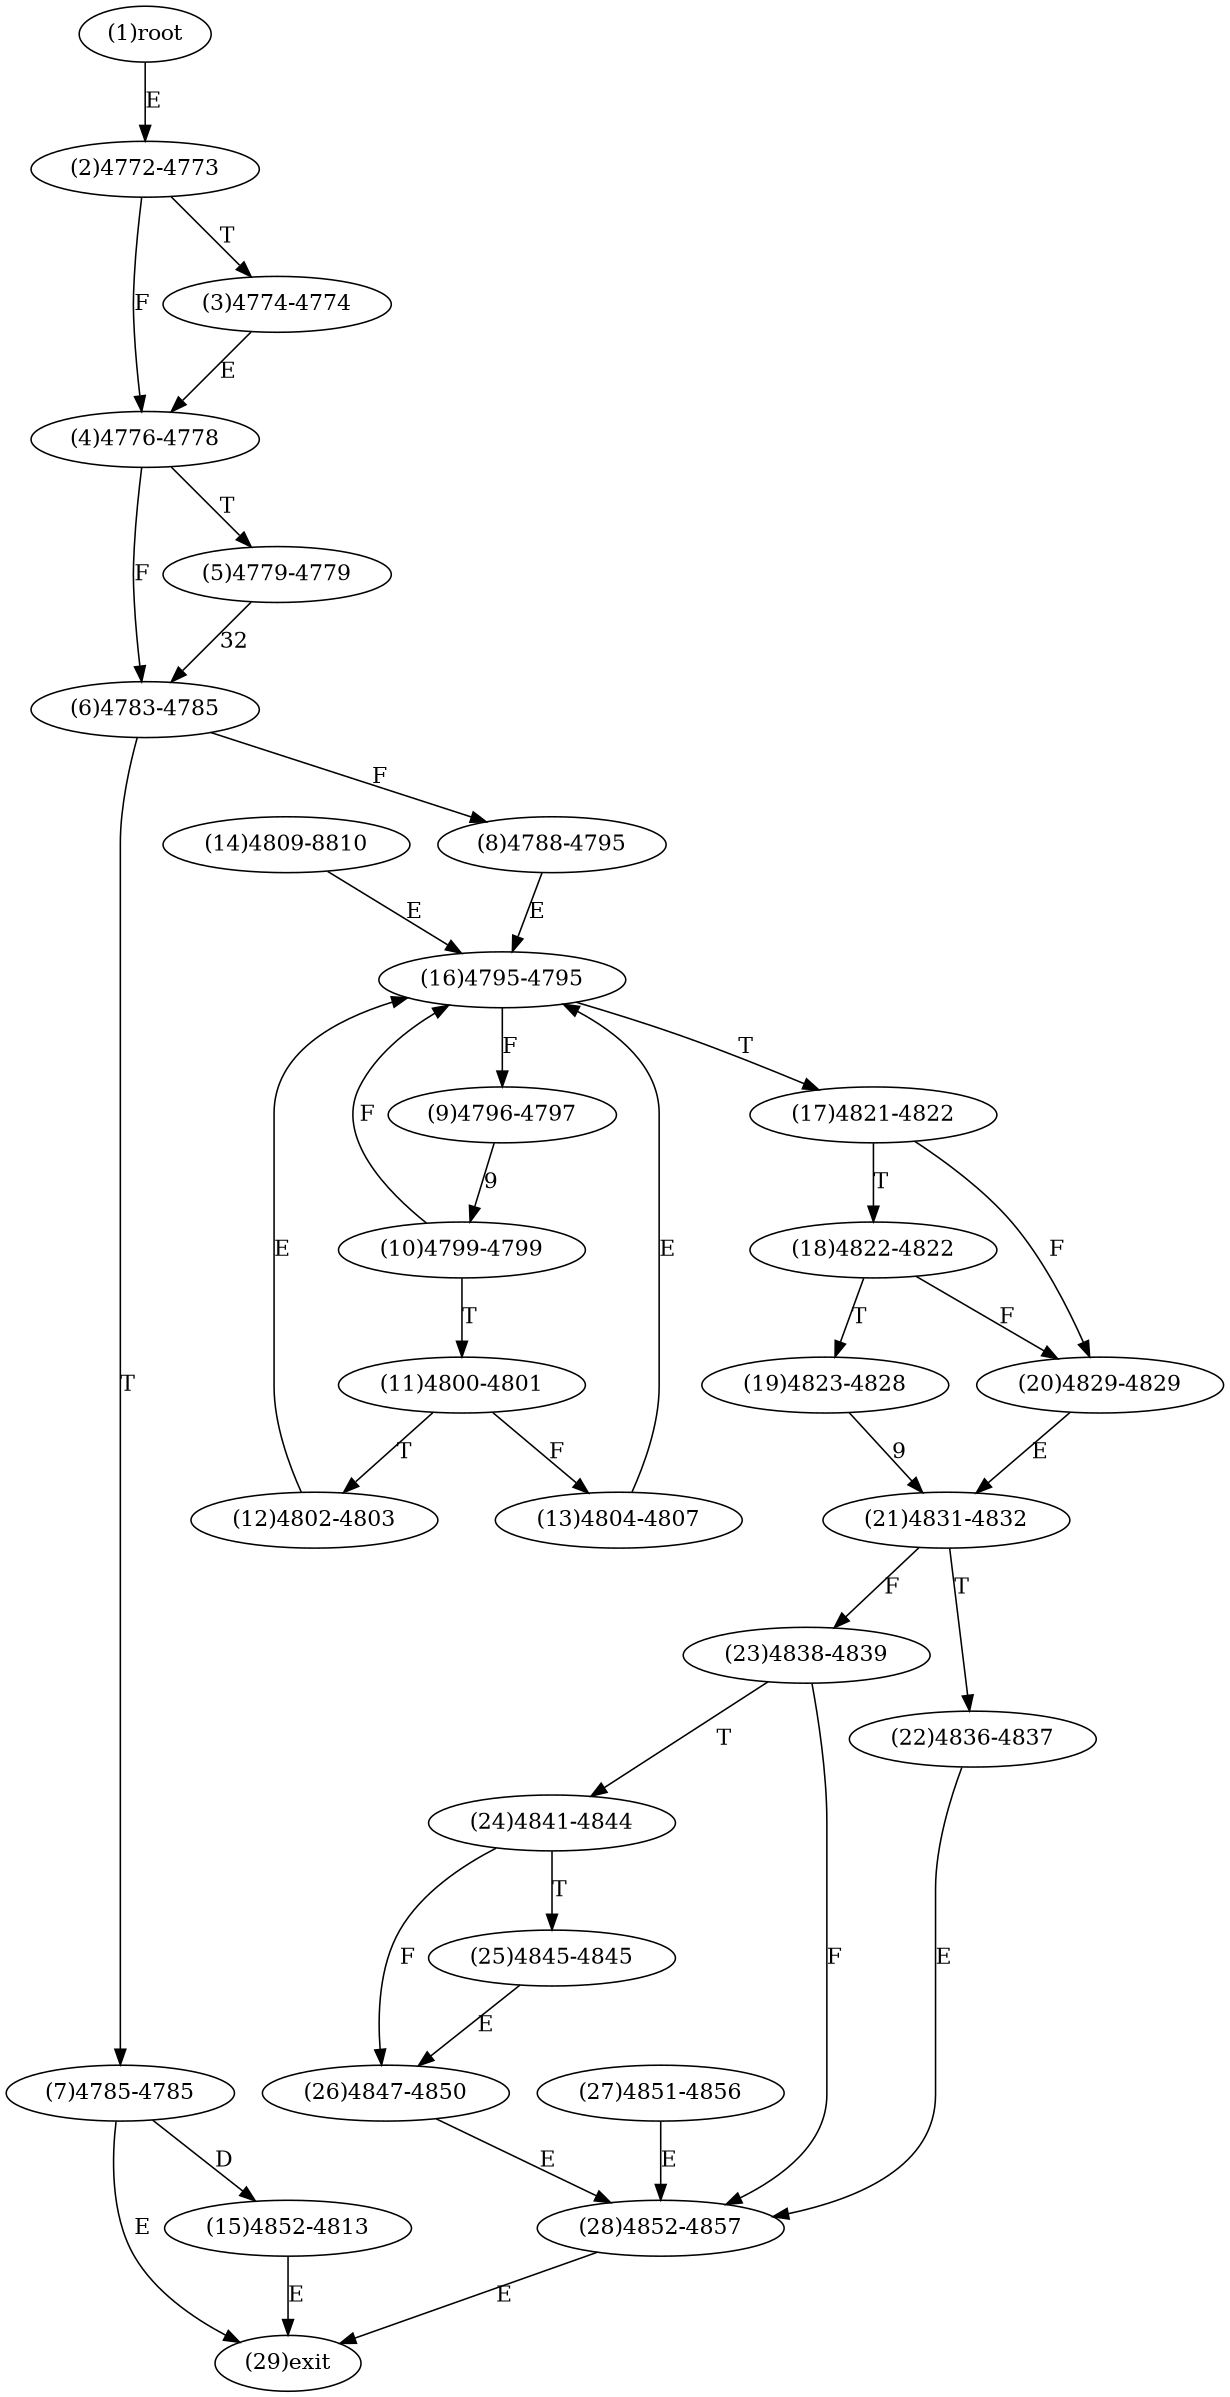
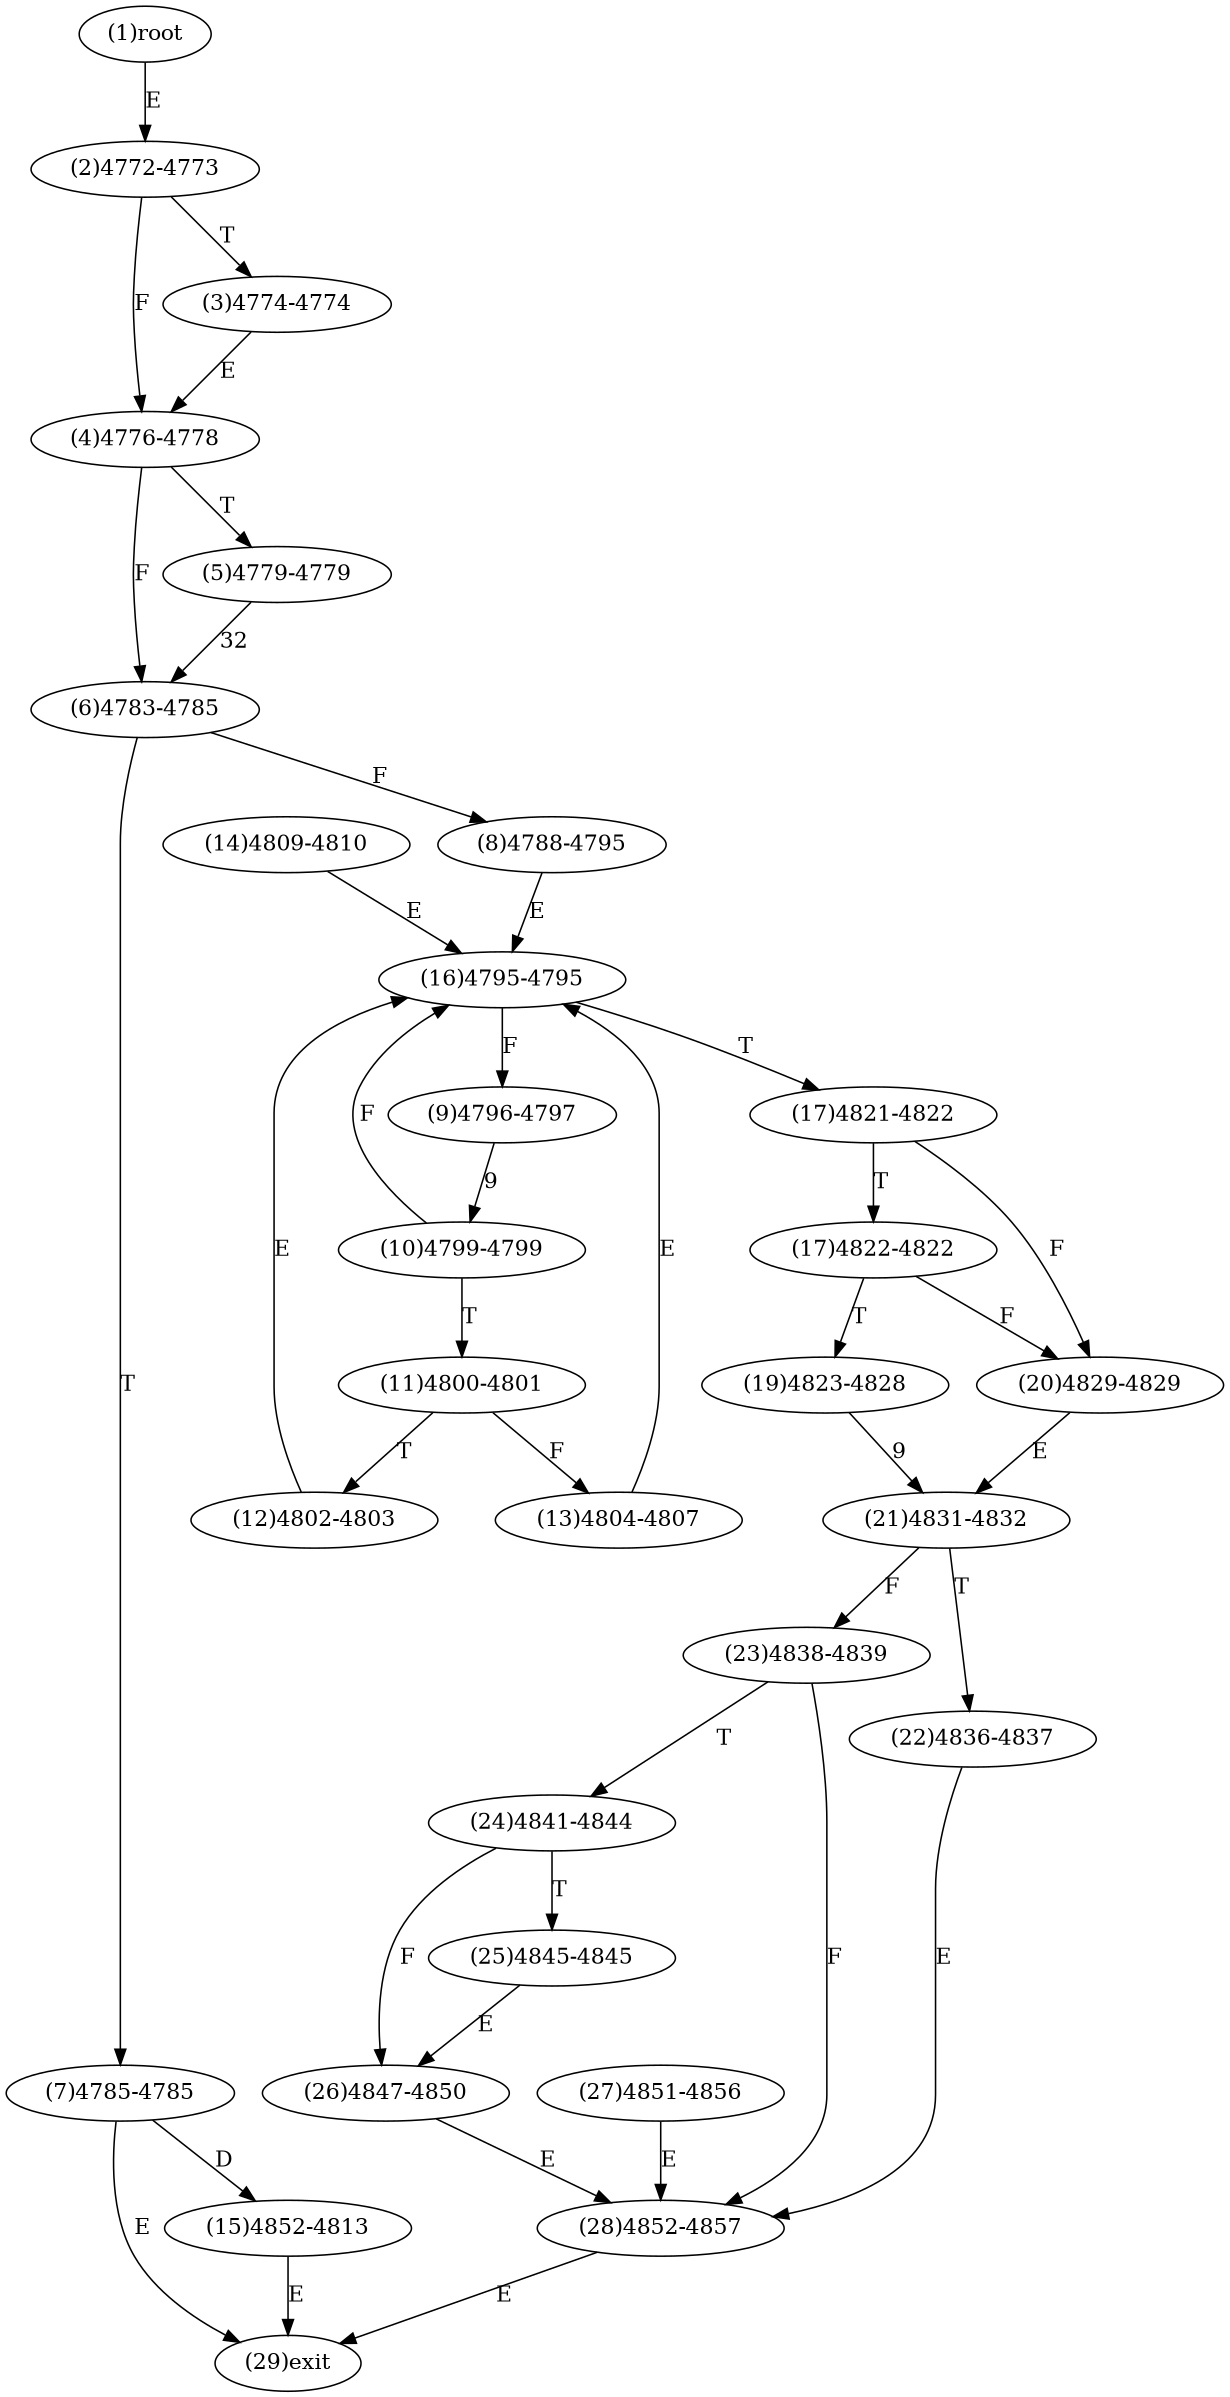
  digraph {
    n1 [label="(1)root"]
    n2 [label="(2)4772-4773"]
    n3 [label="(3)4774-4774"]
    n4 [label="(4)4776-4778"]
    n5 [label="(5)4779-4779"]
    n6 [label="(6)4783-4785"]
    n7 [label="(7)4785-4785"]
    n8 [label="(8)4788-4795"]
    n9 [label="(29)exit"]
    n10 [label="(15)4852-4813"]
    n11 [label="(16)4795-4795"]
    n12 [label="(9)4796-4797"]
    n13 [label="(17)4821-4822"]
    n14 [label="(10)4799-4799"]
    n15 [label="(11)4800-4801"]
-   n16 [label="(14)4809-8810"]
+   n16 [label="(14)4809-4810"]
    n17 [label="(12)4802-4803"]
    n18 [label="(13)4804-4807"]
-   n19 [label="(18)4822-4822"]
+   n19 [label="(17)4822-4822"]
    n20 [label="(20)4829-4829"]
    n21 [label="(19)4823-4828"]
    n22 [label="(21)4831-4832"]
    n23 [label="(23)4838-4839"]
    n24 [label="(22)4836-4837"]
    n25 [label="(24)4841-4844"]
    n26 [label="(28)4852-4857"]
    n27 [label="(25)4845-4845"]
    n28 [label="(26)4847-4850"]
    n29 [label="(27)4851-4856"]
    n1 -> n2 [label=E]
    n2 -> n3 [label=T]
    n2 -> n4 [label=F]
    n3 -> n4 [label=E]
    n4 -> n5 [label=T]
    n4 -> n6 [label=F]
    n5 -> n6 [label=32]
    n6 -> n7 [label=T]
    n6 -> n8 [label=F]
    n7 -> n9 [label=E]
    n7 -> n10 [label=D]
    n8 -> n11 [label=E]
    n10 -> n9 [label=E]
    n11 -> n12 [label=F]
    n11 -> n13 [label=T]
    n12 -> n14 [label=9]
    n13 -> n19 [label=T]
    n13 -> n20 [label=F]
    n14 -> n11 [label=F]
    n14 -> n15 [label=T]
    n15 -> n17 [label=T]
    n15 -> n18 [label=F]
    n16 -> n11 [label=E]
    n17 -> n11 [label=E]
    n18 -> n11 [label=E]
    n19 -> n20 [label=F]
    n19 -> n21 [label=T]
    n20 -> n22 [label=E]
    n21 -> n22 [label=9]
    n22 -> n23 [label=F]
    n22 -> n24 [label=T]
    n23 -> n25 [label=T]
    n23 -> n26 [label=F]
    n24 -> n26 [label=E]
    n25 -> n27 [label=T]
    n25 -> n28 [label=F]
    n26 -> n9 [label=E]
    n27 -> n28 [label=E]
    n28 -> n26 [label=E]
    n29 -> n26 [label=E]
  }
